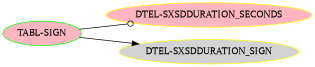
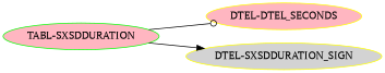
  digraph {
    fontname="PT Serif"
    rankdir=LR
    node [color=yellow fillcolor=lightpink fontname="PT Serif" shape=ellipse style=filled]
    edge [fontname="PT Serif"]
-   "TABL-SXSDDURATION" [color=green label="TABL-SIGN"]
-   "DTEL-SXSDDURATION_SECONDS"
+   "TABL-SXSDDURATION" [color=green]
+   "DTEL-SXSDDURATION_SECONDS" [label="DTEL-DTEL_SECONDS"]
    "DTEL-SXSDDURATION_SIGN" [fillcolor=lightgrey]
    "TABL-SXSDDURATION" -> "DTEL-SXSDDURATION_SECONDS" [arrowhead=odot]
    "TABL-SXSDDURATION" -> "DTEL-SXSDDURATION_SIGN" [arrowhead=normal]
  }
